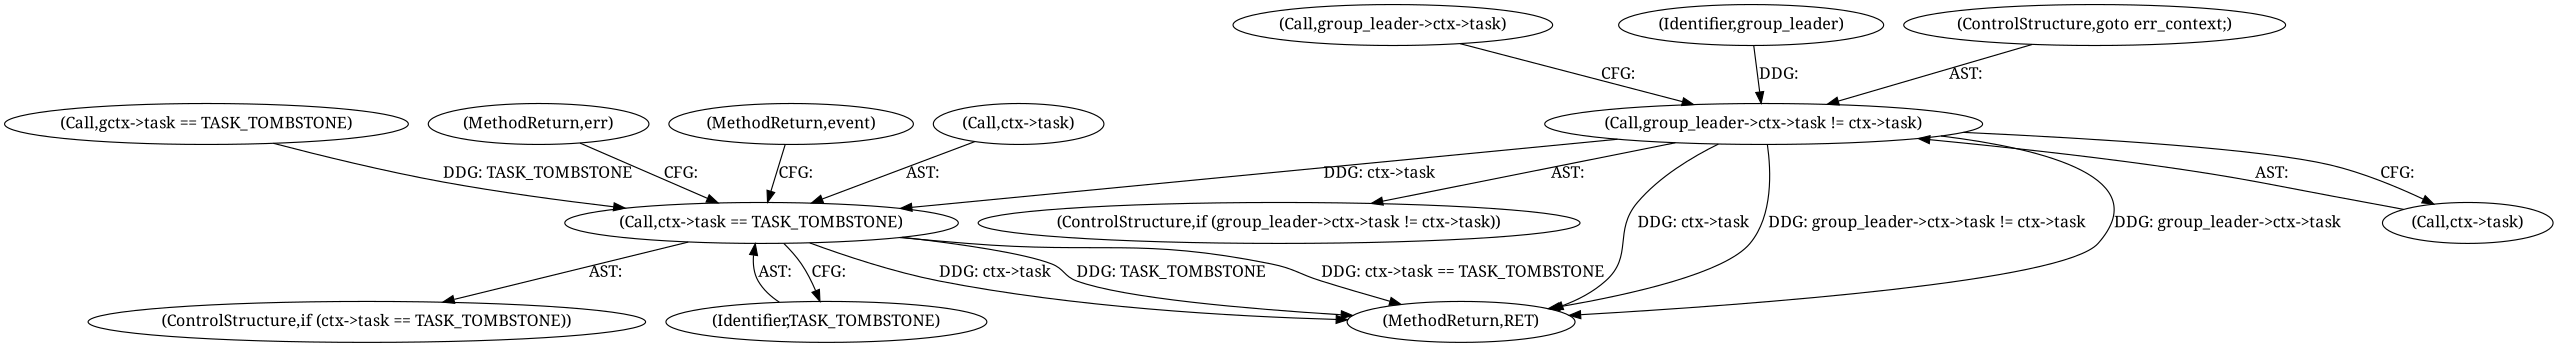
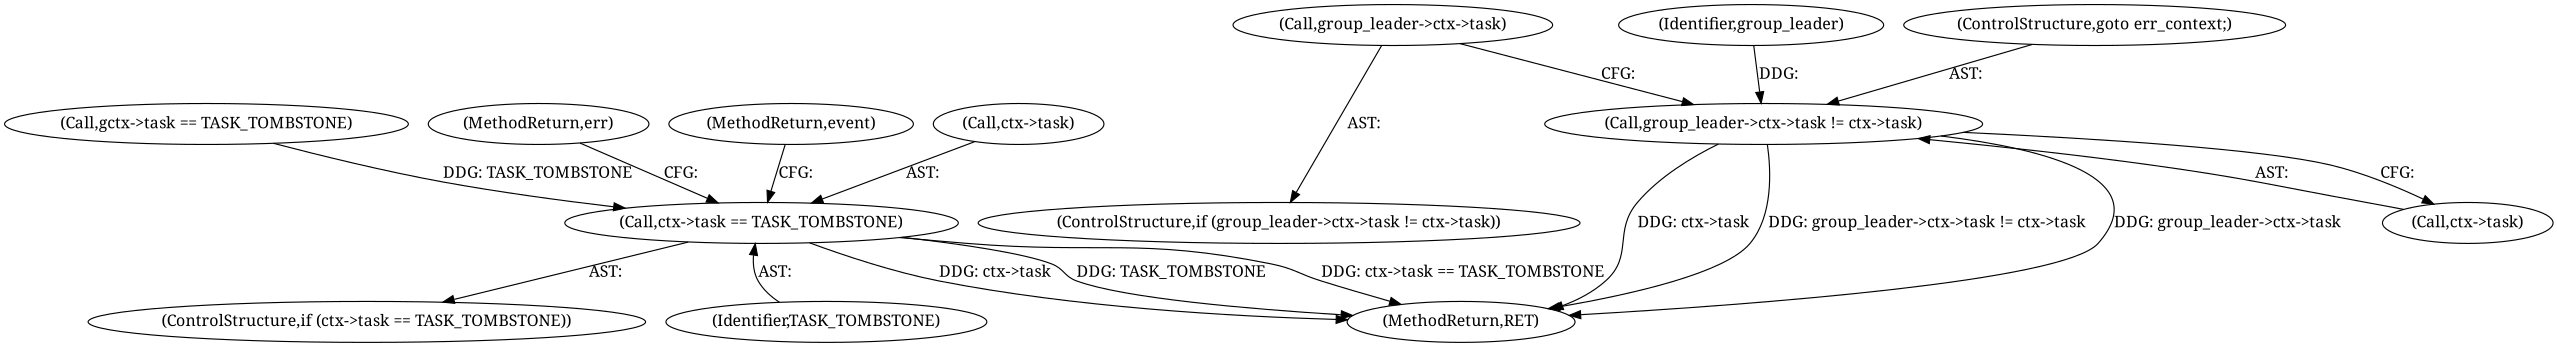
  digraph {
    fontname="Noto Serif"
    node [fontname="Noto Serif"]
    edge [fontname="Noto Serif"]
    n1 [label="(Call,group_leader->ctx->task != ctx->task)"]
    n2 [label="(Call,ctx->task == TASK_TOMBSTONE)"]
    n3 [label="(ControlStructure,if (group_leader->ctx->task != ctx->task))"]
    n4 [label="(Call,ctx->task)"]
    n5 [label="(MethodReturn,RET)"]
    n6 [label="(Identifier,TASK_TOMBSTONE)"]
    n7 [label="(ControlStructure,if (ctx->task == TASK_TOMBSTONE))"]
    n8 [label="(MethodReturn,event)"]
    n9 [label="(Call,ctx->task)"]
    n10 [label="(Call,gctx->task == TASK_TOMBSTONE)"]
    n11 [label="(Call,group_leader->ctx->task)"]
    n12 [label="(Identifier,group_leader)"]
    n13 [label="(MethodReturn,err)"]
    n14 [label="(ControlStructure,goto err_context;)"]
-   n1 -> n2 [label="DDG: ctx->task"]
-   n1 -> n3 [label="AST: "]
+   n11 -> n3 [label="AST: "]
    n1 -> n4 [label="CFG: "]
    n1 -> n5 [label="DDG: group_leader->ctx->task"]
    n1 -> n5 [label="DDG: ctx->task"]
    n1 -> n5 [label="DDG: group_leader->ctx->task != ctx->task"]
    n2 -> n5 [label="DDG: ctx->task == TASK_TOMBSTONE"]
    n2 -> n5 [label="DDG: ctx->task"]
    n2 -> n5 [label="DDG: TASK_TOMBSTONE"]
-   n2 -> n6 [label="CFG: "]
    n2 -> n7 [label="AST: "]
    n4 -> n1 [label="AST: "]
    n6 -> n2 [label="AST: "]
    n8 -> n2 [label="CFG: "]
    n9 -> n2 [label="AST: "]
    n10 -> n2 [label="DDG: TASK_TOMBSTONE"]
    n11 -> n1 [label="CFG: "]
    n12 -> n1 [label="DDG: "]
    n13 -> n2 [label="CFG: "]
    n14 -> n1 [label="AST: "]
  }
